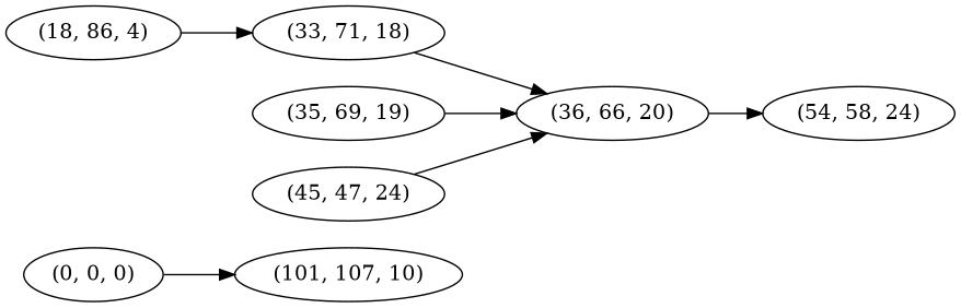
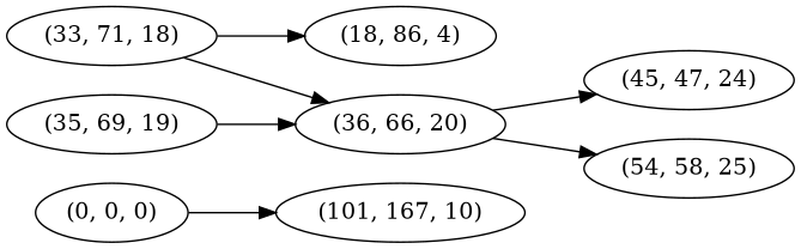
  digraph {
    rankdir=LR
    "(0, 0, 0)"
-   "(101, 107, 10)"
+   "(101, 107, 10)" [label="(101, 167, 10)"]
    "(18, 86, 4)"
    "(33, 71, 18)"
    "(36, 66, 20)"
    "(35, 69, 19)"
    n7 [label="(45, 47, 24)"]
-   "(54, 58, 24)"
+   "(54, 58, 24)" [label="(54, 58, 25)"]
    "(0, 0, 0)" -> "(101, 107, 10)"
-   "(18, 86, 4)" -> "(33, 71, 18)"
+   "(33, 71, 18)" -> "(18, 86, 4)"
    "(33, 71, 18)" -> "(36, 66, 20)"
-   n7 -> "(36, 66, 20)"
+   "(36, 66, 20)" -> n7
    "(36, 66, 20)" -> "(54, 58, 24)"
    "(35, 69, 19)" -> "(36, 66, 20)"
  }
